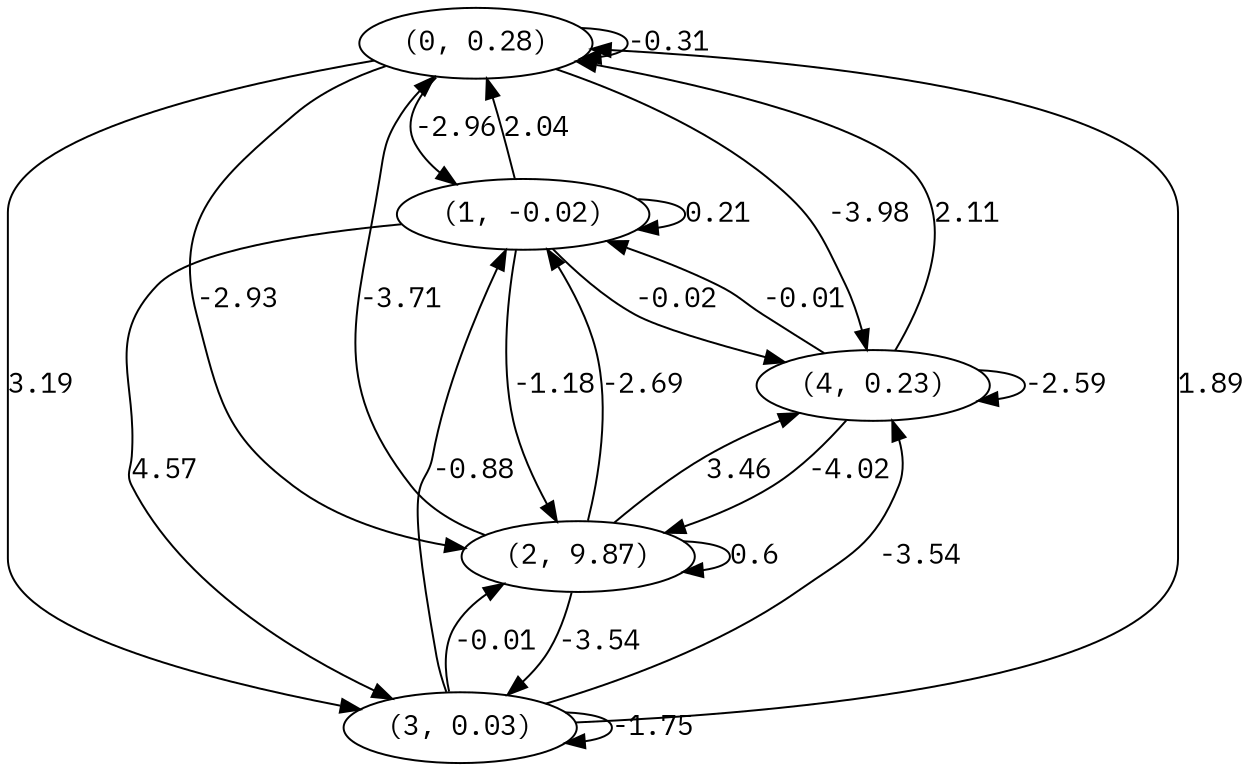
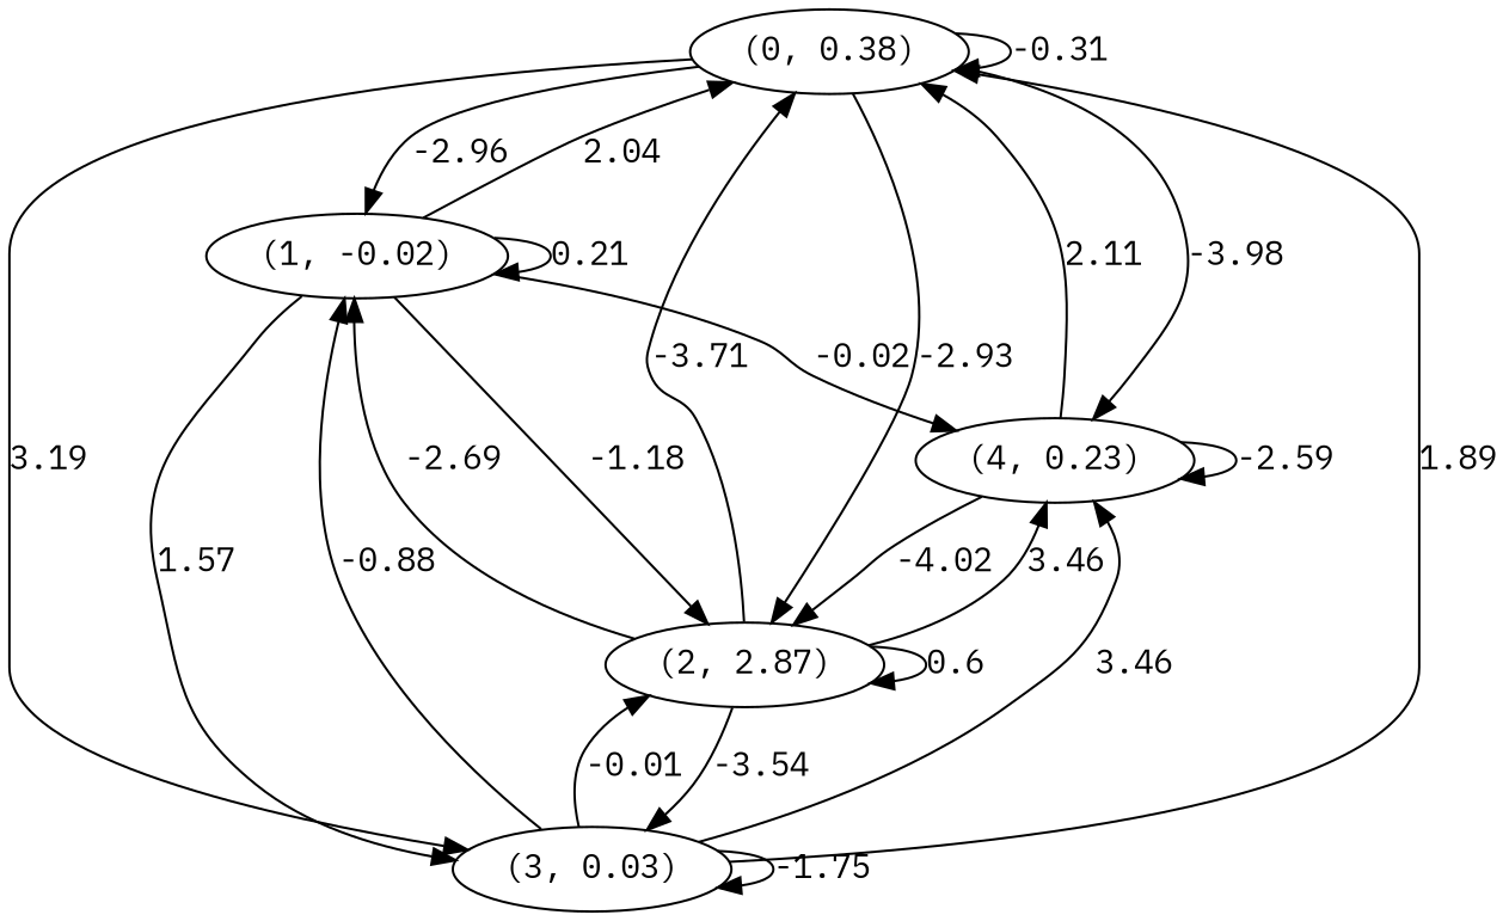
  digraph {
    fontname="IBM Plex Mono"
    node [fontname="IBM Plex Mono"]
    edge [fontname="IBM Plex Mono"]
-   n1 [label="(0, 0.28)"]
+   n1 [label="(0, 0.38)"]
    n2 [label="(1, -0.02)"]
-   n3 [label="(2, 9.87)"]
+   n3 [label="(2, 2.87)"]
    n4 [label="(3, 0.03)"]
    n5 [label="(4, 0.23)"]
    n1 -> n1 [label=-0.31]
    n1 -> n2 [label=-2.96]
    n1 -> n3 [label=-2.93]
    n1 -> n4 [label=3.19]
    n1 -> n5 [label=-3.98]
    n2 -> n1 [label=2.04]
    n2 -> n2 [label=0.21]
    n2 -> n3 [label=-1.18]
-   n2 -> n4 [label=4.57]
+   n2 -> n4 [label=1.57]
    n2 -> n5 [label=-0.02]
    n3 -> n1 [label=-3.71]
    n3 -> n2 [label=-2.69]
    n3 -> n3 [label=0.6]
    n3 -> n4 [label=-3.54]
    n3 -> n5 [label=3.46]
    n4 -> n1 [label=1.89]
    n4 -> n2 [label=-0.88]
    n4 -> n3 [label=-0.01]
    n4 -> n4 [label=-1.75]
-   n4 -> n5 [label=-3.54]
+   n4 -> n5 [label=3.46]
    n5 -> n1 [label=2.11]
-   n5 -> n2 [label=-0.01]
    n5 -> n3 [label=-4.02]
    n5 -> n5 [label=-2.59]
  }
